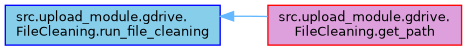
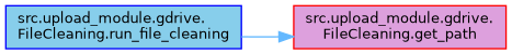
  digraph {
    rankdir=RL
    node [fontname=Helvetica fontsize=10 shape=box style=filled]
    n1 [color=red fillcolor=plum fontcolor=black height=0.2 label="src.upload_module.gdrive.\lFileCleaning.get_path" width=0.4]
    n2 [color=blue fillcolor=skyblue height=0.2 label="src.upload_module.gdrive.\lFileCleaning.run_file_cleaning" width=0.4]
-   n2 -> n1 [color=steelblue1 dir=back fontname=Helvetica fontsize=10 labelfontname=Helvetica labelfontsize=10 style=solid]
+   n1 -> n2 [color=steelblue1 dir=back fontname=Helvetica fontsize=10 labelfontname=Helvetica labelfontsize=10 style=solid]
  }
